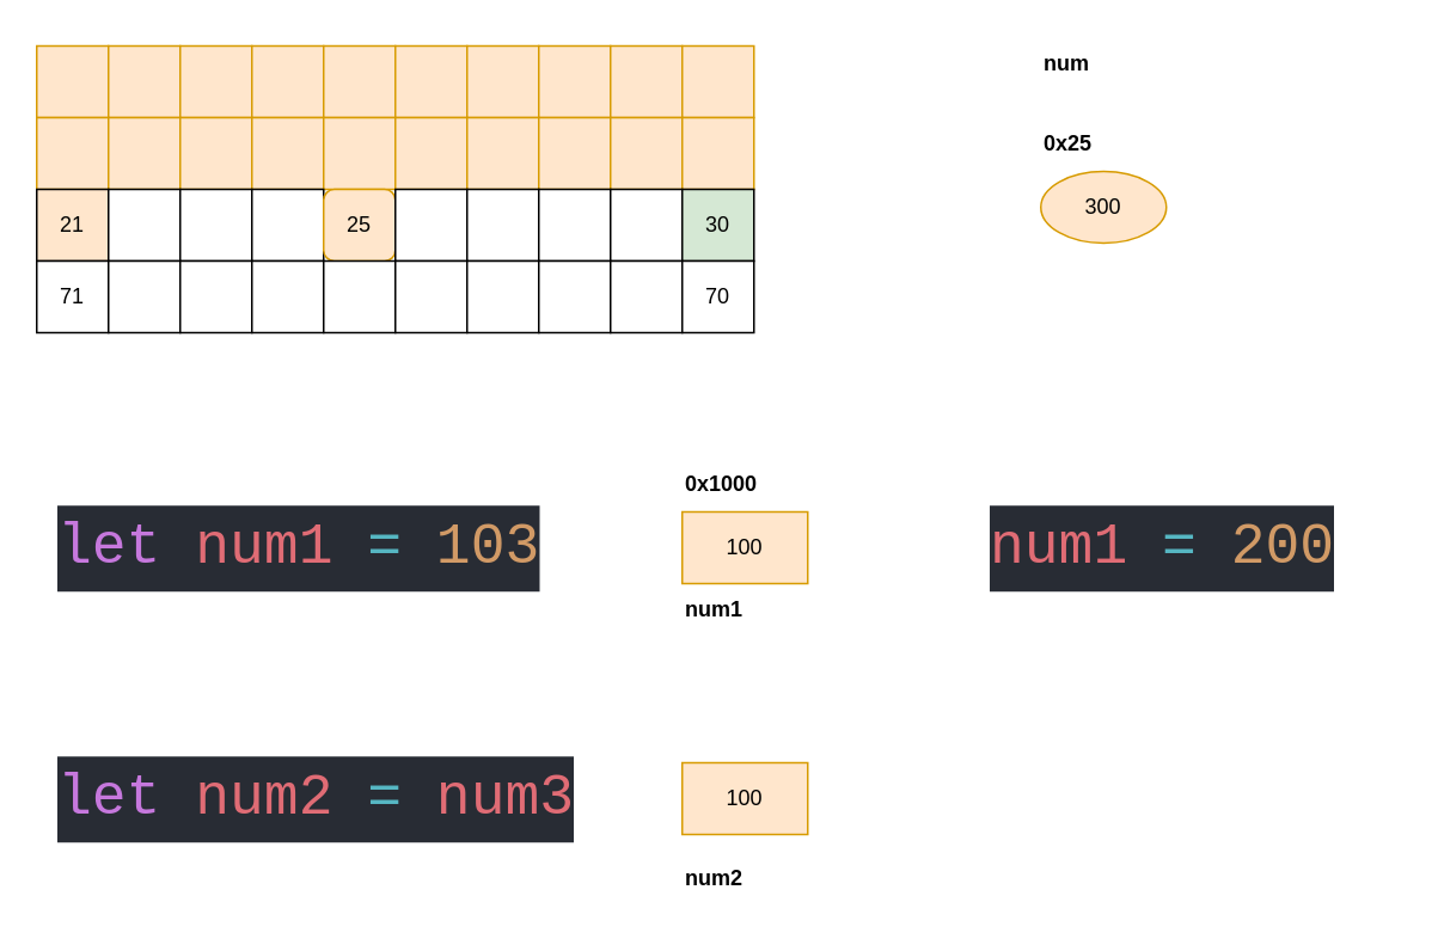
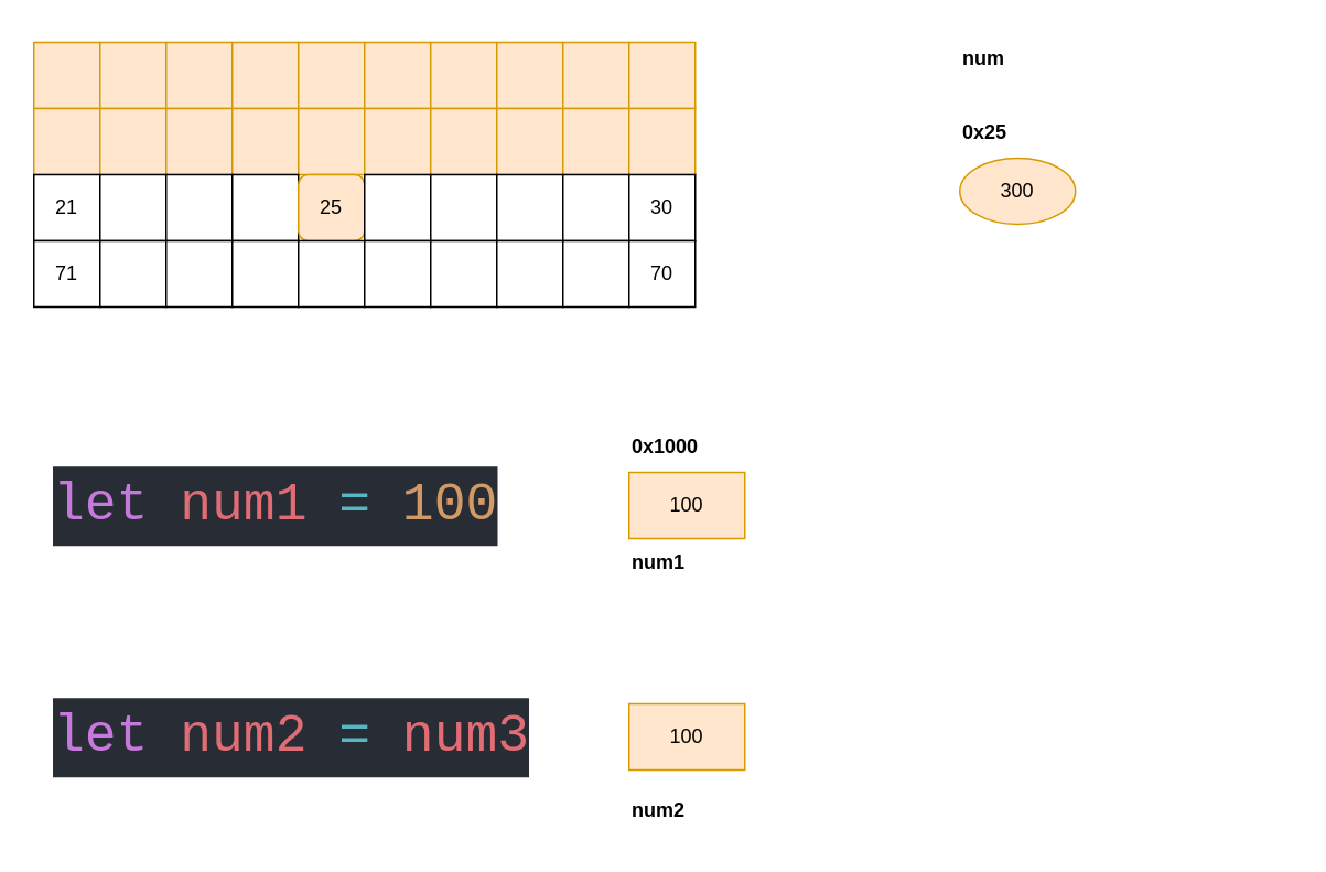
  <mxCell id="0" />
  <mxCell id="1" parent="0" />
  <mxCell id="2" value="" style="rounded=0;whiteSpace=wrap;html=1;fillColor=#ffe6cc;strokeColor=#d79b00;" vertex="1" parent="1"><mxGeometry x="20" y="25" width="40" height="40" as="geometry" /></mxCell>
  <mxCell id="3" value="" style="rounded=0;whiteSpace=wrap;html=1;fillColor=#ffe6cc;strokeColor=#d79b00;" vertex="1" parent="1"><mxGeometry x="60" y="25" width="40" height="40" as="geometry" /></mxCell>
  <mxCell id="4" value="" style="rounded=0;whiteSpace=wrap;html=1;fillColor=#ffe6cc;strokeColor=#d79b00;" vertex="1" parent="1"><mxGeometry x="100" y="25" width="40" height="40" as="geometry" /></mxCell>
  <mxCell id="5" value="" style="rounded=0;whiteSpace=wrap;html=1;fillColor=#ffe6cc;strokeColor=#d79b00;" vertex="1" parent="1"><mxGeometry x="140" y="25" width="40" height="40" as="geometry" /></mxCell>
  <mxCell id="6" value="" style="rounded=0;whiteSpace=wrap;html=1;fillColor=#ffe6cc;strokeColor=#d79b00;" vertex="1" parent="1"><mxGeometry x="180" y="25" width="40" height="40" as="geometry" /></mxCell>
  <mxCell id="7" value="" style="rounded=0;whiteSpace=wrap;html=1;fillColor=#ffe6cc;strokeColor=#d79b00;" vertex="1" parent="1"><mxGeometry x="220" y="25" width="40" height="40" as="geometry" /></mxCell>
  <mxCell id="8" value="" style="rounded=0;whiteSpace=wrap;html=1;fillColor=#ffe6cc;strokeColor=#d79b00;" vertex="1" parent="1"><mxGeometry x="260" y="25" width="40" height="40" as="geometry" /></mxCell>
  <mxCell id="9" value="" style="rounded=0;whiteSpace=wrap;html=1;fillColor=#ffe6cc;strokeColor=#d79b00;" vertex="1" parent="1"><mxGeometry x="300" y="25" width="40" height="40" as="geometry" /></mxCell>
  <mxCell id="10" value="" style="rounded=0;whiteSpace=wrap;html=1;fillColor=#ffe6cc;strokeColor=#d79b00;" vertex="1" parent="1"><mxGeometry x="340" y="25" width="40" height="40" as="geometry" /></mxCell>
  <mxCell id="11" value="" style="rounded=0;whiteSpace=wrap;html=1;fillColor=#ffe6cc;strokeColor=#d79b00;" vertex="1" parent="1"><mxGeometry x="380" y="25" width="40" height="40" as="geometry" /></mxCell>
  <mxCell id="12" value="" style="rounded=0;whiteSpace=wrap;html=1;fillColor=#ffe6cc;strokeColor=#d79b00;" vertex="1" parent="1"><mxGeometry x="20" y="65" width="40" height="40" as="geometry" /></mxCell>
  <mxCell id="13" value="" style="rounded=0;whiteSpace=wrap;html=1;fillColor=#ffe6cc;strokeColor=#d79b00;" vertex="1" parent="1"><mxGeometry x="60" y="65" width="40" height="40" as="geometry" /></mxCell>
  <mxCell id="14" value="" style="rounded=0;whiteSpace=wrap;html=1;fillColor=#ffe6cc;strokeColor=#d79b00;" vertex="1" parent="1"><mxGeometry x="100" y="65" width="40" height="40" as="geometry" /></mxCell>
  <mxCell id="15" value="" style="rounded=0;whiteSpace=wrap;html=1;fillColor=#ffe6cc;strokeColor=#d79b00;" vertex="1" parent="1"><mxGeometry x="140" y="65" width="40" height="40" as="geometry" /></mxCell>
  <mxCell id="16" value="" style="rounded=0;whiteSpace=wrap;html=1;fillColor=#ffe6cc;strokeColor=#d79b00;" vertex="1" parent="1"><mxGeometry x="180" y="65" width="40" height="40" as="geometry" /></mxCell>
  <mxCell id="17" value="" style="rounded=0;whiteSpace=wrap;html=1;fillColor=#ffe6cc;strokeColor=#d79b00;" vertex="1" parent="1"><mxGeometry x="220" y="65" width="40" height="40" as="geometry" /></mxCell>
  <mxCell id="18" value="" style="rounded=0;whiteSpace=wrap;html=1;fillColor=#ffe6cc;strokeColor=#d79b00;" vertex="1" parent="1"><mxGeometry x="260" y="65" width="40" height="40" as="geometry" /></mxCell>
  <mxCell id="19" value="" style="rounded=0;whiteSpace=wrap;html=1;fillColor=#ffe6cc;strokeColor=#d79b00;" vertex="1" parent="1"><mxGeometry x="300" y="65" width="40" height="40" as="geometry" /></mxCell>
  <mxCell id="20" value="" style="rounded=0;whiteSpace=wrap;html=1;fillColor=#ffe6cc;strokeColor=#d79b00;" vertex="1" parent="1"><mxGeometry x="340" y="65" width="40" height="40" as="geometry" /></mxCell>
  <mxCell id="21" value="" style="rounded=0;whiteSpace=wrap;html=1;fillColor=#ffe6cc;strokeColor=#d79b00;" vertex="1" parent="1"><mxGeometry x="380" y="65" width="40" height="40" as="geometry" /></mxCell>
- <mxCell id="22" value="21" style="rounded=0;whiteSpace=wrap;html=1;fillColor=#ffe6cc;" vertex="1" parent="1"><mxGeometry x="20" y="105" width="40" height="40" as="geometry" /></mxCell>
+ <mxCell id="22" value="21" style="rounded=0;whiteSpace=wrap;html=1;" vertex="1" parent="1"><mxGeometry x="20" y="105" width="40" height="40" as="geometry" /></mxCell>
  <mxCell id="23" value="" style="rounded=0;whiteSpace=wrap;html=1;" vertex="1" parent="1"><mxGeometry x="60" y="105" width="40" height="40" as="geometry" /></mxCell>
  <mxCell id="24" value="" style="rounded=0;whiteSpace=wrap;html=1;" vertex="1" parent="1"><mxGeometry x="100" y="105" width="40" height="40" as="geometry" /></mxCell>
  <mxCell id="25" value="" style="rounded=0;whiteSpace=wrap;html=1;" vertex="1" parent="1"><mxGeometry x="140" y="105" width="40" height="40" as="geometry" /></mxCell>
  <mxCell id="26" value="25" style="whiteSpace=wrap;html=1;fillColor=#ffe6cc;strokeColor=#d79b00;rounded=1;" vertex="1" parent="1"><mxGeometry x="180" y="105" width="40" height="40" as="geometry" /></mxCell>
  <mxCell id="27" value="" style="rounded=0;whiteSpace=wrap;html=1;" vertex="1" parent="1"><mxGeometry x="220" y="105" width="40" height="40" as="geometry" /></mxCell>
  <mxCell id="28" value="" style="rounded=0;whiteSpace=wrap;html=1;" vertex="1" parent="1"><mxGeometry x="260" y="105" width="40" height="40" as="geometry" /></mxCell>
  <mxCell id="29" value="" style="rounded=0;whiteSpace=wrap;html=1;" vertex="1" parent="1"><mxGeometry x="300" y="105" width="40" height="40" as="geometry" /></mxCell>
  <mxCell id="30" value="" style="rounded=0;whiteSpace=wrap;html=1;" vertex="1" parent="1"><mxGeometry x="340" y="105" width="40" height="40" as="geometry" /></mxCell>
- <mxCell id="31" value="30" style="rounded=0;whiteSpace=wrap;html=1;fillColor=#d5e8d4;" vertex="1" parent="1"><mxGeometry x="380" y="105" width="40" height="40" as="geometry" /></mxCell>
+ <mxCell id="31" value="30" style="rounded=0;whiteSpace=wrap;html=1;" vertex="1" parent="1"><mxGeometry x="380" y="105" width="40" height="40" as="geometry" /></mxCell>
  <mxCell id="32" value="71" style="rounded=0;whiteSpace=wrap;html=1;" vertex="1" parent="1"><mxGeometry x="20" y="145" width="40" height="40" as="geometry" /></mxCell>
  <mxCell id="33" value="" style="rounded=0;whiteSpace=wrap;html=1;" vertex="1" parent="1"><mxGeometry x="60" y="145" width="40" height="40" as="geometry" /></mxCell>
  <mxCell id="34" value="" style="rounded=0;whiteSpace=wrap;html=1;" vertex="1" parent="1"><mxGeometry x="100" y="145" width="40" height="40" as="geometry" /></mxCell>
  <mxCell id="35" value="" style="rounded=0;whiteSpace=wrap;html=1;" vertex="1" parent="1"><mxGeometry x="140" y="145" width="40" height="40" as="geometry" /></mxCell>
  <mxCell id="36" value="" style="rounded=0;whiteSpace=wrap;html=1;" vertex="1" parent="1"><mxGeometry x="180" y="145" width="40" height="40" as="geometry" /></mxCell>
  <mxCell id="37" value="" style="rounded=0;whiteSpace=wrap;html=1;" vertex="1" parent="1"><mxGeometry x="220" y="145" width="40" height="40" as="geometry" /></mxCell>
  <mxCell id="38" value="" style="rounded=0;whiteSpace=wrap;html=1;" vertex="1" parent="1"><mxGeometry x="260" y="145" width="40" height="40" as="geometry" /></mxCell>
  <mxCell id="39" value="" style="rounded=0;whiteSpace=wrap;html=1;" vertex="1" parent="1"><mxGeometry x="300" y="145" width="40" height="40" as="geometry" /></mxCell>
  <mxCell id="40" value="" style="rounded=0;whiteSpace=wrap;html=1;" vertex="1" parent="1"><mxGeometry x="340" y="145" width="40" height="40" as="geometry" /></mxCell>
  <mxCell id="41" value="70" style="rounded=0;whiteSpace=wrap;html=1;" vertex="1" parent="1"><mxGeometry x="380" y="145" width="40" height="40" as="geometry" /></mxCell>
  <mxCell id="42" value="300" style="ellipse;whiteSpace=wrap;html=1;fillColor=#ffe6cc;strokeColor=#d79b00;" vertex="1" parent="1"><mxGeometry x="580" y="95" width="70" height="40" as="geometry" /></mxCell>
  <mxCell id="43" value="0x25" style="text;html=1;align=left;verticalAlign=middle;whiteSpace=wrap;rounded=0;fontStyle=1" vertex="1" parent="1"><mxGeometry x="580" y="65" width="70" height="30" as="geometry" /></mxCell>
  <mxCell id="44" value="num" style="text;html=1;align=left;verticalAlign=middle;whiteSpace=wrap;rounded=0;fontStyle=1" vertex="1" parent="1"><mxGeometry x="580" y="20" width="70" height="30" as="geometry" /></mxCell>
- <mxCell id="45" value="&lt;div style=&quot;color: #abb2bf;background-color: #282c34;font-family: Menlo, Monaco, 'Courier New', monospace;font-weight: normal;font-size: 32px;line-height: 48px;white-space: pre;&quot;&gt;&lt;div&gt;&lt;span style=&quot;color: #c678dd;&quot;&gt;let&lt;/span&gt;&lt;span style=&quot;color: #abb2bf;&quot;&gt; &lt;/span&gt;&lt;span style=&quot;color: #e06c75;&quot;&gt;num1&lt;/span&gt;&lt;span style=&quot;color: #abb2bf;&quot;&gt; &lt;/span&gt;&lt;span style=&quot;color: #56b6c2;&quot;&gt;=&lt;/span&gt;&lt;span style=&quot;color: #abb2bf;&quot;&gt; &lt;/span&gt;&lt;span style=&quot;color: #d19a66;&quot;&gt;103&lt;/span&gt;&lt;/div&gt;&lt;/div&gt;" style="text;whiteSpace=wrap;html=1;" vertex="1" parent="1"><mxGeometry x="30" y="275" width="300" height="70" as="geometry" /></mxCell>
+ <mxCell id="45" value="&lt;div style=&quot;color: #abb2bf;background-color: #282c34;font-family: Menlo, Monaco, 'Courier New', monospace;font-weight: normal;font-size: 32px;line-height: 48px;white-space: pre;&quot;&gt;&lt;div&gt;&lt;span style=&quot;color: #c678dd;&quot;&gt;let&lt;/span&gt;&lt;span style=&quot;color: #abb2bf;&quot;&gt; &lt;/span&gt;&lt;span style=&quot;color: #e06c75;&quot;&gt;num1&lt;/span&gt;&lt;span style=&quot;color: #abb2bf;&quot;&gt; &lt;/span&gt;&lt;span style=&quot;color: #56b6c2;&quot;&gt;=&lt;/span&gt;&lt;span style=&quot;color: #abb2bf;&quot;&gt; &lt;/span&gt;&lt;span style=&quot;color: #d19a66;&quot;&gt;100&lt;/span&gt;&lt;/div&gt;&lt;/div&gt;" style="text;whiteSpace=wrap;html=1;" vertex="1" parent="1"><mxGeometry x="30" y="275" width="300" height="70" as="geometry" /></mxCell>
  <mxCell id="46" value="100" style="rounded=0;whiteSpace=wrap;html=1;fillColor=#ffe6cc;strokeColor=#d79b00;" vertex="1" parent="1"><mxGeometry x="380" y="285" width="70" height="40" as="geometry" /></mxCell>
  <mxCell id="47" value="0x1000" style="text;html=1;align=left;verticalAlign=middle;whiteSpace=wrap;rounded=0;fontStyle=1" vertex="1" parent="1"><mxGeometry x="380" y="255" width="70" height="30" as="geometry" /></mxCell>
  <mxCell id="48" value="num1" style="text;html=1;align=left;verticalAlign=middle;whiteSpace=wrap;rounded=0;fontStyle=1" vertex="1" parent="1"><mxGeometry x="380" y="325" width="70" height="30" as="geometry" /></mxCell>
  <mxCell id="49" value="&lt;div style=&quot;color: #abb2bf;background-color: #282c34;font-family: Menlo, Monaco, 'Courier New', monospace;font-weight: normal;font-size: 32px;line-height: 48px;white-space: pre;&quot;&gt;&lt;div&gt;&lt;span style=&quot;color: #c678dd;&quot;&gt;let&lt;/span&gt;&lt;span style=&quot;color: #abb2bf;&quot;&gt; &lt;/span&gt;&lt;span style=&quot;color: #e06c75;&quot;&gt;num2&lt;/span&gt;&lt;span style=&quot;color: #abb2bf;&quot;&gt; &lt;/span&gt;&lt;span style=&quot;color: #56b6c2;&quot;&gt;=&lt;/span&gt;&lt;span style=&quot;color: #abb2bf;&quot;&gt; &lt;/span&gt;&lt;span style=&quot;color: #e06c75;&quot;&gt;num3&lt;/span&gt;&lt;/div&gt;&lt;/div&gt;" style="text;whiteSpace=wrap;html=1;" vertex="1" parent="1"><mxGeometry x="30" y="415" width="320" height="70" as="geometry" /></mxCell>
  <mxCell id="50" value="100" style="rounded=0;whiteSpace=wrap;html=1;fillColor=#ffe6cc;strokeColor=#d79b00;" vertex="1" parent="1"><mxGeometry x="380" y="425" width="70" height="40" as="geometry" /></mxCell>
  <mxCell id="51" value="num2" style="text;html=1;align=left;verticalAlign=middle;whiteSpace=wrap;rounded=0;fontStyle=1" vertex="1" parent="1"><mxGeometry x="380" y="475" width="70" height="30" as="geometry" /></mxCell>
- <mxCell id="52" value="&lt;div style=&quot;color: #abb2bf;background-color: #282c34;font-family: Menlo, Monaco, 'Courier New', monospace;font-weight: normal;font-size: 32px;line-height: 48px;white-space: pre;&quot;&gt;&lt;div&gt;&lt;span style=&quot;color: #e06c75;&quot;&gt;num1&lt;/span&gt;&lt;span style=&quot;color: #abb2bf;&quot;&gt; &lt;/span&gt;&lt;span style=&quot;color: #56b6c2;&quot;&gt;=&lt;/span&gt;&lt;span style=&quot;color: #abb2bf;&quot;&gt; &lt;/span&gt;&lt;span style=&quot;color: #d19a66;&quot;&gt;200&lt;/span&gt;&lt;/div&gt;&lt;/div&gt;" style="text;whiteSpace=wrap;html=1;" vertex="1" parent="1"><mxGeometry x="550" y="275" width="230" height="70" as="geometry" /></mxCell>
